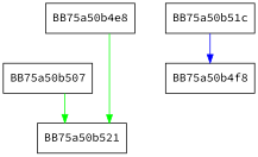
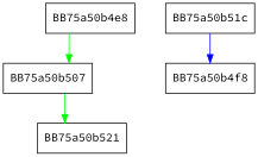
  digraph {
    fontname="Source Code Pro"
    splines=ortho
    node [fontname="Source Code Pro" shape=box]
    edge [color=green fontname="Source Code Pro"]
    BB75a50b4e8
    BB75a50b507
    BB75a50b521
    BB75a50b51c
    BB75a50b4f8
-   BB75a50b4e8 -> BB75a50b521
+   BB75a50b4e8 -> BB75a50b507
    BB75a50b507 -> BB75a50b521
    BB75a50b51c -> BB75a50b4f8 [color=blue]
  }
